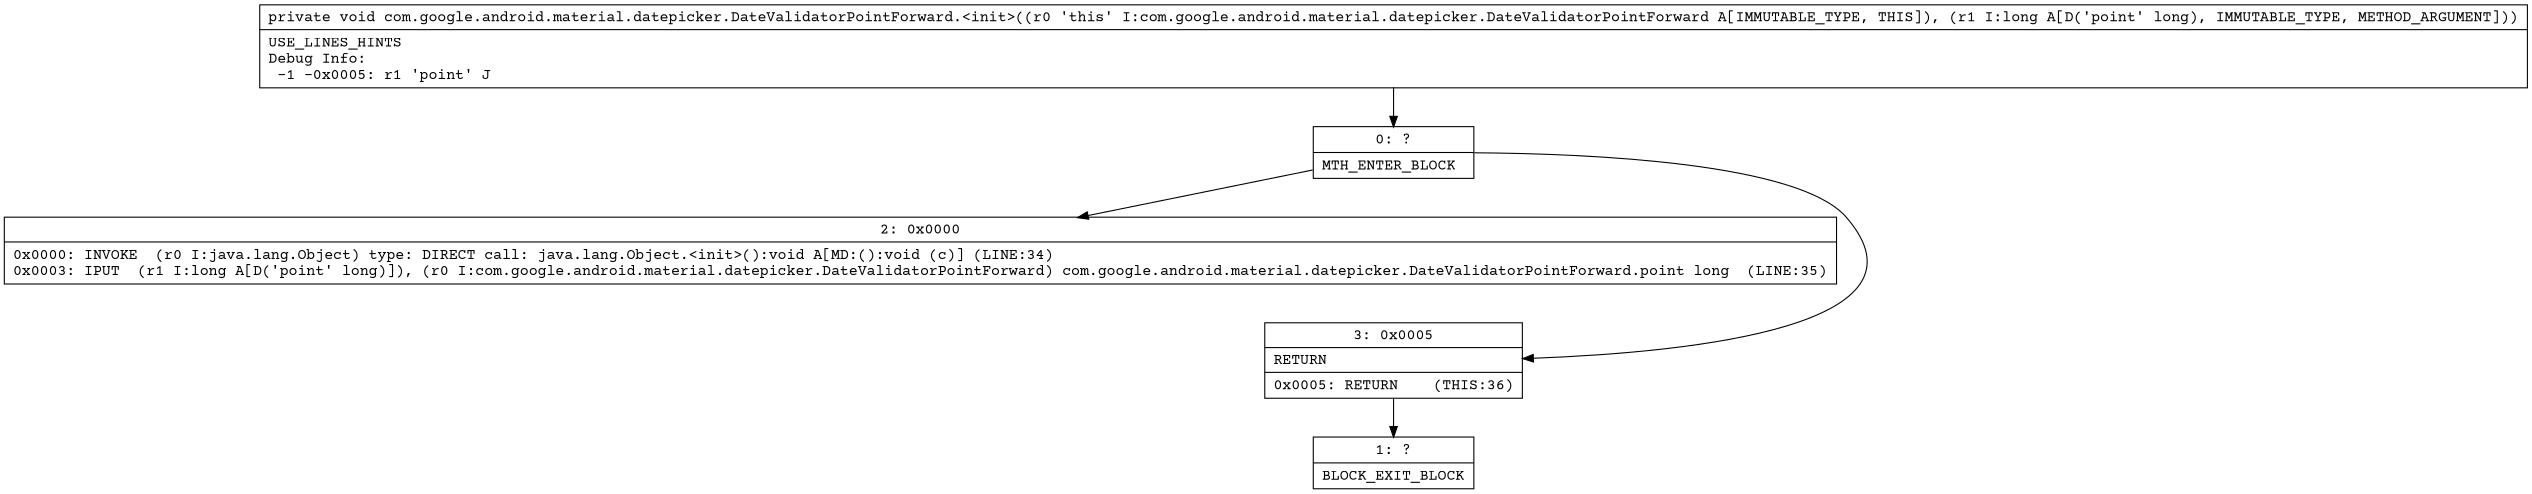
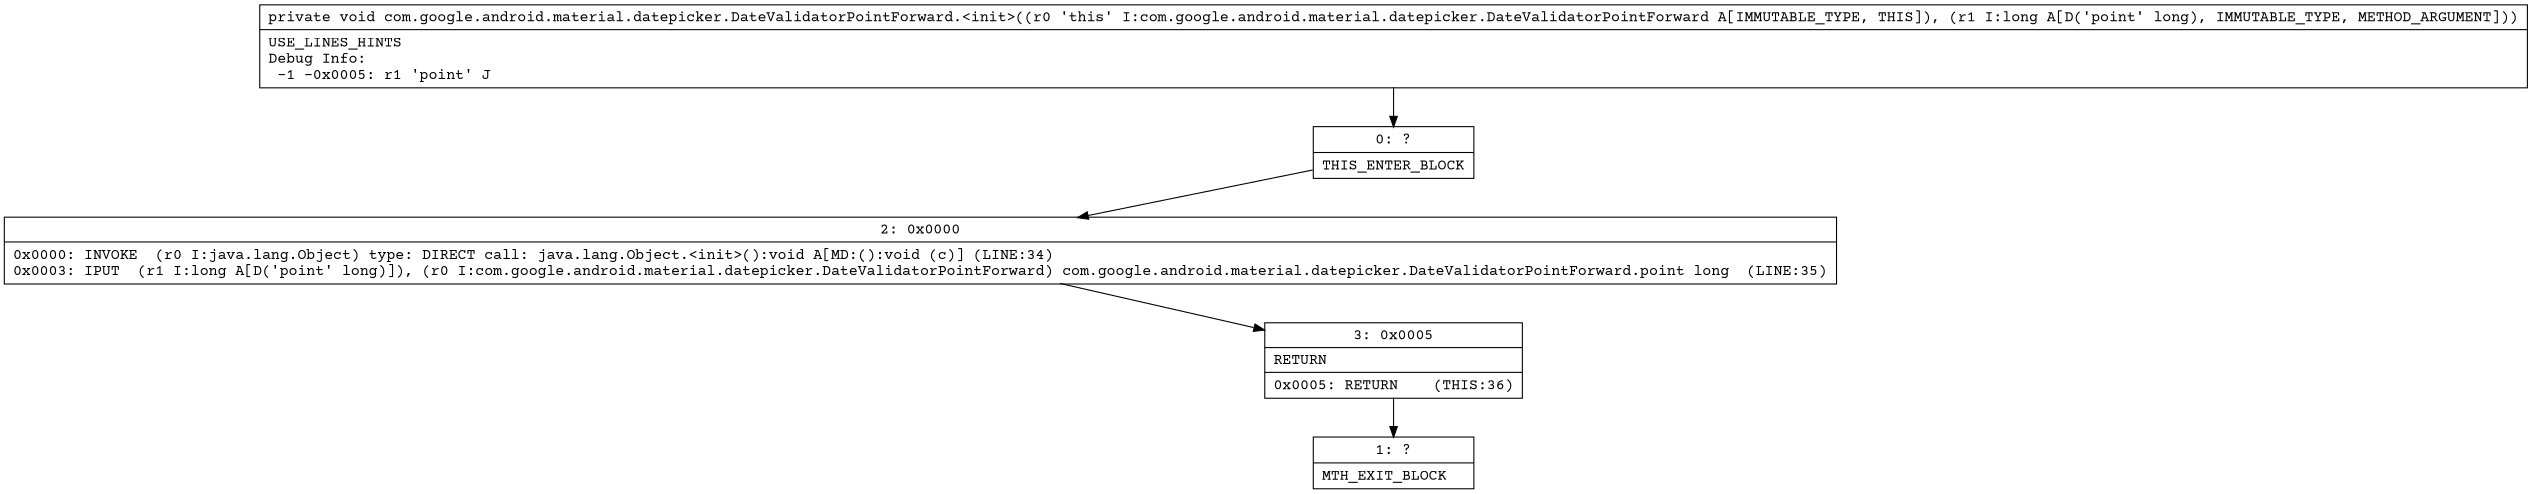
  digraph {
    fontname="Courier Prime"
    node [fontname="Courier Prime" shape=record]
    edge [fontname="Courier Prime"]
-   n1 [label="{0\:\ ?|MTH_ENTER_BLOCK\l}"]
+   n1 [label="{0\:\ ?|THIS_ENTER_BLOCK\l}"]
    n2 [label="{2\:\ 0x0000|0x0000: INVOKE  (r0 I:java.lang.Object) type: DIRECT call: java.lang.Object.\<init\>():void A[MD:():void (c)] (LINE:34)\l0x0003: IPUT  (r1 I:long A[D('point' long)]), (r0 I:com.google.android.material.datepicker.DateValidatorPointForward) com.google.android.material.datepicker.DateValidatorPointForward.point long  (LINE:35)\l}"]
    n3 [label="{3\:\ 0x0005|RETURN\l|0x0005: RETURN    (THIS:36)\l}"]
-   n4 [label="{1\:\ ?|BLOCK_EXIT_BLOCK\l}"]
+   n4 [label="{1\:\ ?|MTH_EXIT_BLOCK\l}"]
    n5 [label="{private void com.google.android.material.datepicker.DateValidatorPointForward.\<init\>((r0 'this' I:com.google.android.material.datepicker.DateValidatorPointForward A[IMMUTABLE_TYPE, THIS]), (r1 I:long A[D('point' long), IMMUTABLE_TYPE, METHOD_ARGUMENT]))  | USE_LINES_HINTS\lDebug Info:\l  \-1 \-0x0005: r1 'point' J\l}"]
    n1 -> n2
-   n1 -> n3
+   n2 -> n3
    n3 -> n4
    n5 -> n1
  }
